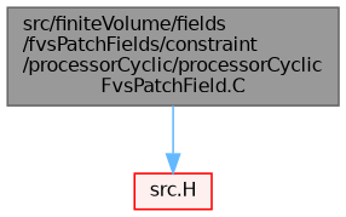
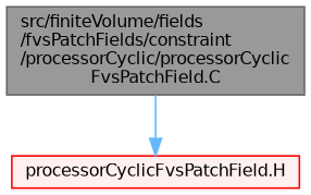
  digraph {
    node [fontname=Helvetica fontsize=10 shape=box style=filled]
    n1 [color=gray40 fillcolor=grey60 fontcolor=black height=0.2 label="src/finiteVolume/fields\l/fvsPatchFields/constraint\l/processorCyclic/processorCyclic\lFvsPatchField.C" width=0.4]
-   n2 [color=red fillcolor="#FFF0F0" height=0.2 label="src.H" width=0.4]
+   n2 [color=red fillcolor="#FFF0F0" height=0.2 label="processorCyclicFvsPatchField.H" width=0.4]
    n1 -> n2 [color=steelblue1 fontname=Helvetica fontsize=10 labelfontname=Helvetica labelfontsize=10 style=solid]
  }
